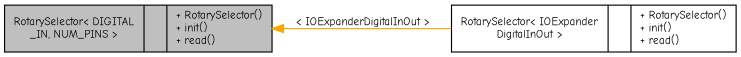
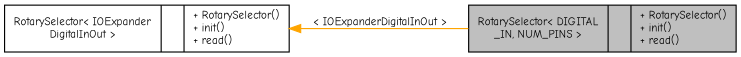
  digraph {
    rankdir=LR
    fontname="Comic Neue"
    node [color=black fontname="Comic Neue" fontsize=10 shape=record style=filled]
    n1 [fillcolor=grey75 fontcolor=black height=0.2 label="{RotarySelector\< DIGITAL\l_IN, NUM_PINS \>\n||+ RotarySelector()\l+ init()\l+ read()\l}" width=0.4]
    n2 [fillcolor=white height=0.2 label="{RotarySelector\< IOExpander\lDigitalInOut \>\n||+ RotarySelector()\l+ init()\l+ read()\l}" width=0.4]
-   n1 -> n2 [color=orange dir=back fontname="Comic Neue" fontsize=10 label=" \< IOExpanderDigitalInOut \>" labelfontname=Helvetica labelfontsize=10 style=solid]
+   n2 -> n1 [color=orange dir=back fontname="Comic Neue" fontsize=10 label=" \< IOExpanderDigitalInOut \>" labelfontname=Helvetica labelfontsize=10 style=solid]
  }
